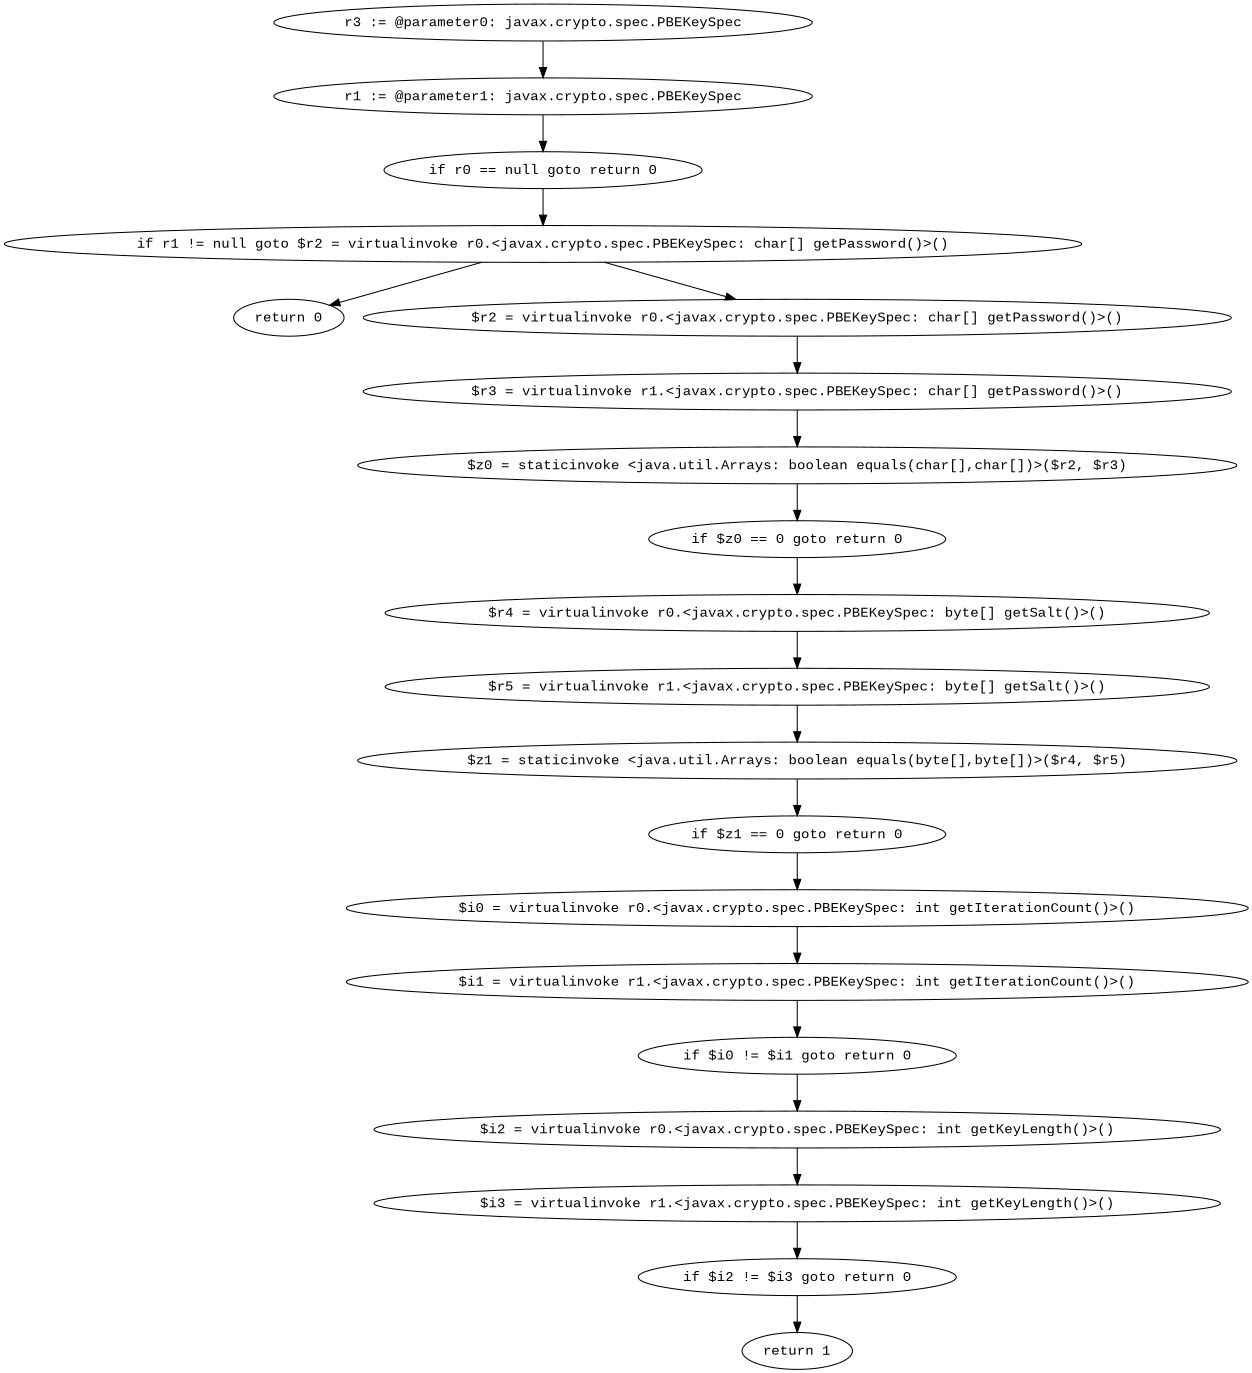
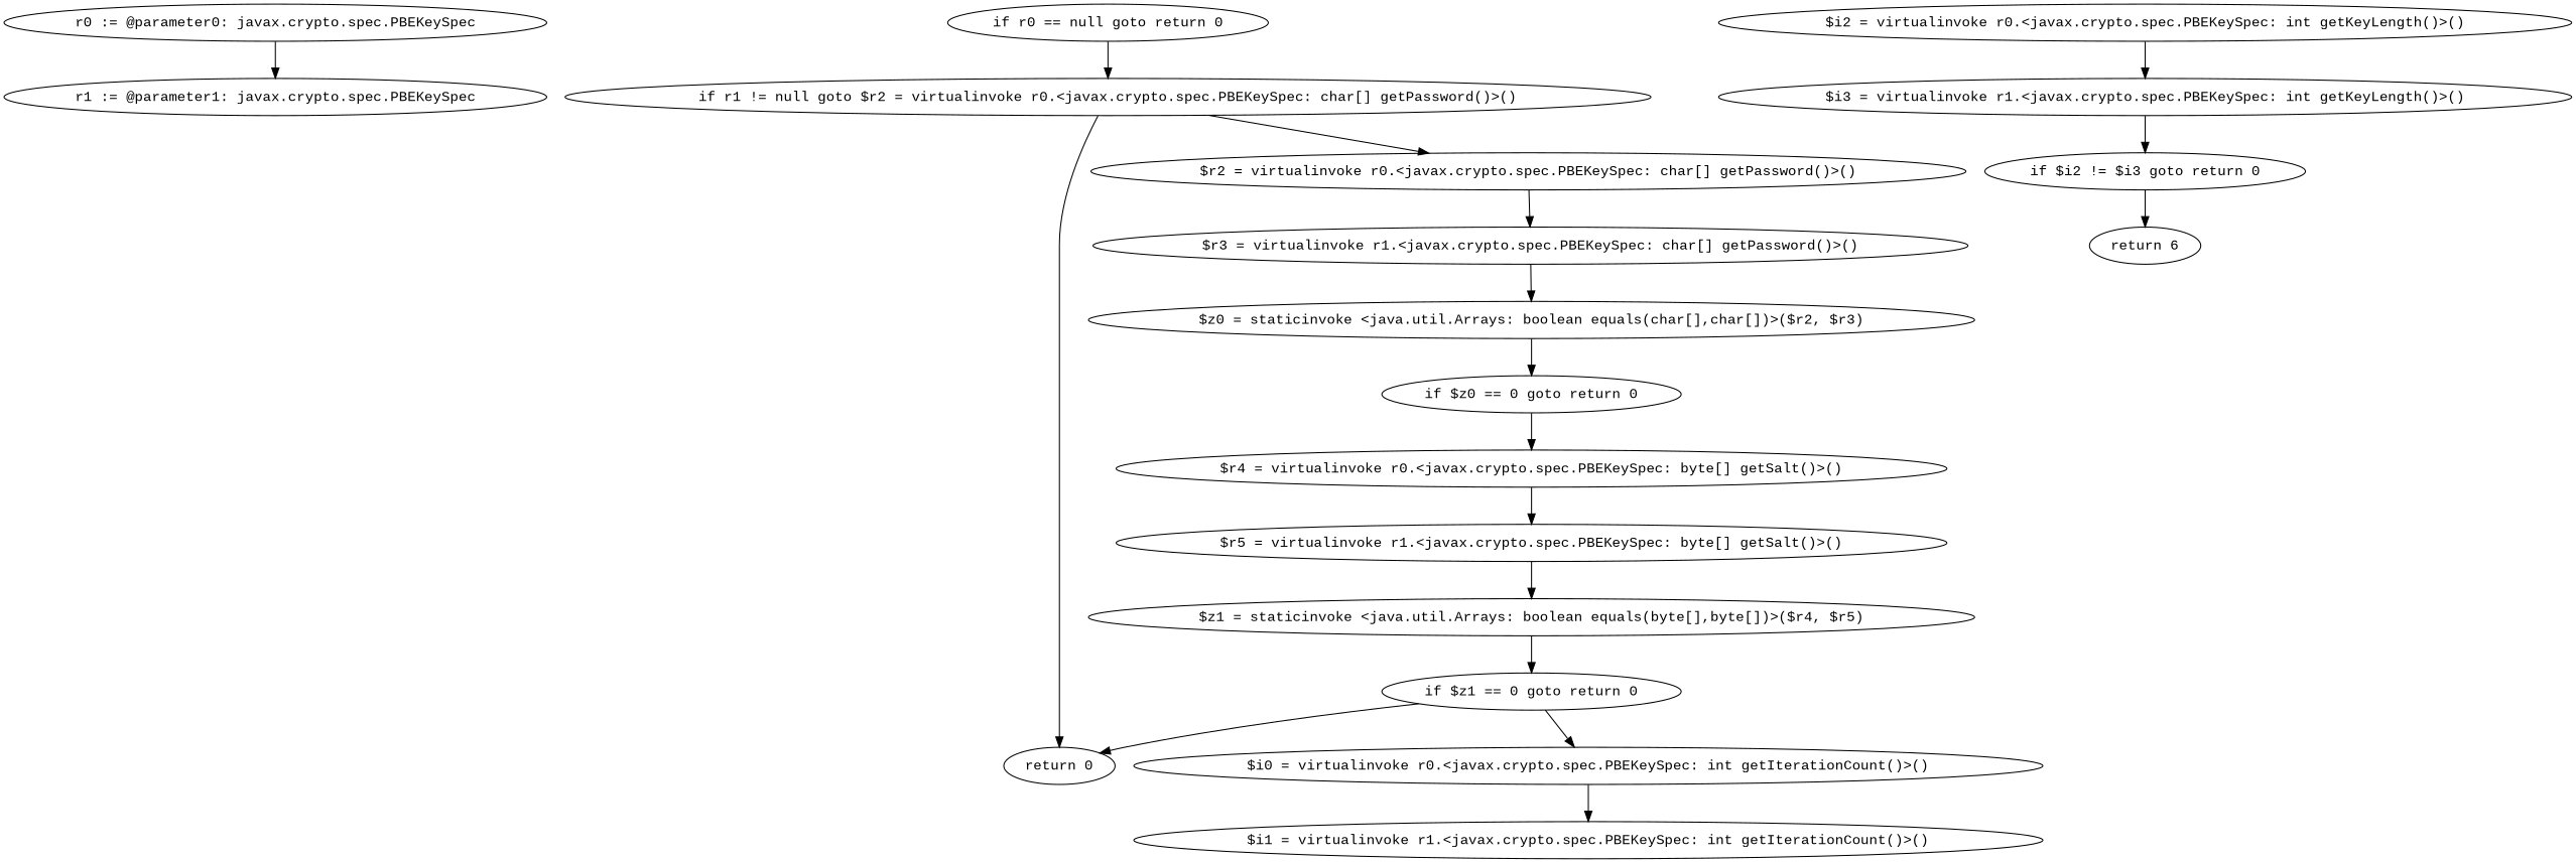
  digraph {
    fontname="Liberation Mono"
    node [fontname="Liberation Mono"]
    edge [fontname="Liberation Mono"]
-   "r0 := @parameter0: javax.crypto.spec.PBEKeySpec" [label="r3 := @parameter0: javax.crypto.spec.PBEKeySpec"]
+   "r0 := @parameter0: javax.crypto.spec.PBEKeySpec"
    "r1 := @parameter1: javax.crypto.spec.PBEKeySpec"
    "if r0 == null goto return 0"
    "if r1 != null goto $r2 = virtualinvoke r0.<javax.crypto.spec.PBEKeySpec: char[] getPassword()>()"
    "return 0"
    "$r2 = virtualinvoke r0.<javax.crypto.spec.PBEKeySpec: char[] getPassword()>()"
    "$r3 = virtualinvoke r1.<javax.crypto.spec.PBEKeySpec: char[] getPassword()>()"
    "$z0 = staticinvoke <java.util.Arrays: boolean equals(char[],char[])>($r2, $r3)"
    "if $z0 == 0 goto return 0"
    "$r4 = virtualinvoke r0.<javax.crypto.spec.PBEKeySpec: byte[] getSalt()>()"
    "$r5 = virtualinvoke r1.<javax.crypto.spec.PBEKeySpec: byte[] getSalt()>()"
    "$z1 = staticinvoke <java.util.Arrays: boolean equals(byte[],byte[])>($r4, $r5)"
    "if $z1 == 0 goto return 0"
    "$i0 = virtualinvoke r0.<javax.crypto.spec.PBEKeySpec: int getIterationCount()>()"
    "$i1 = virtualinvoke r1.<javax.crypto.spec.PBEKeySpec: int getIterationCount()>()"
-   "if $i0 != $i1 goto return 0"
    "$i2 = virtualinvoke r0.<javax.crypto.spec.PBEKeySpec: int getKeyLength()>()"
    "$i3 = virtualinvoke r1.<javax.crypto.spec.PBEKeySpec: int getKeyLength()>()"
    "if $i2 != $i3 goto return 0"
-   "return 1"
+   "return 1" [label="return 6"]
    "r0 := @parameter0: javax.crypto.spec.PBEKeySpec" -> "r1 := @parameter1: javax.crypto.spec.PBEKeySpec"
-   "r1 := @parameter1: javax.crypto.spec.PBEKeySpec" -> "if r0 == null goto return 0"
    "if r0 == null goto return 0" -> "if r1 != null goto $r2 = virtualinvoke r0.<javax.crypto.spec.PBEKeySpec: char[] getPassword()>()"
    "if r1 != null goto $r2 = virtualinvoke r0.<javax.crypto.spec.PBEKeySpec: char[] getPassword()>()" -> "return 0"
    "if r1 != null goto $r2 = virtualinvoke r0.<javax.crypto.spec.PBEKeySpec: char[] getPassword()>()" -> "$r2 = virtualinvoke r0.<javax.crypto.spec.PBEKeySpec: char[] getPassword()>()"
    "$r2 = virtualinvoke r0.<javax.crypto.spec.PBEKeySpec: char[] getPassword()>()" -> "$r3 = virtualinvoke r1.<javax.crypto.spec.PBEKeySpec: char[] getPassword()>()"
    "$r3 = virtualinvoke r1.<javax.crypto.spec.PBEKeySpec: char[] getPassword()>()" -> "$z0 = staticinvoke <java.util.Arrays: boolean equals(char[],char[])>($r2, $r3)"
    "$z0 = staticinvoke <java.util.Arrays: boolean equals(char[],char[])>($r2, $r3)" -> "if $z0 == 0 goto return 0"
    "if $z0 == 0 goto return 0" -> "$r4 = virtualinvoke r0.<javax.crypto.spec.PBEKeySpec: byte[] getSalt()>()"
    "$r4 = virtualinvoke r0.<javax.crypto.spec.PBEKeySpec: byte[] getSalt()>()" -> "$r5 = virtualinvoke r1.<javax.crypto.spec.PBEKeySpec: byte[] getSalt()>()"
    "$r5 = virtualinvoke r1.<javax.crypto.spec.PBEKeySpec: byte[] getSalt()>()" -> "$z1 = staticinvoke <java.util.Arrays: boolean equals(byte[],byte[])>($r4, $r5)"
    "$z1 = staticinvoke <java.util.Arrays: boolean equals(byte[],byte[])>($r4, $r5)" -> "if $z1 == 0 goto return 0"
+   "if $z1 == 0 goto return 0" -> "return 0"
    "if $z1 == 0 goto return 0" -> "$i0 = virtualinvoke r0.<javax.crypto.spec.PBEKeySpec: int getIterationCount()>()"
    "$i0 = virtualinvoke r0.<javax.crypto.spec.PBEKeySpec: int getIterationCount()>()" -> "$i1 = virtualinvoke r1.<javax.crypto.spec.PBEKeySpec: int getIterationCount()>()"
-   "$i1 = virtualinvoke r1.<javax.crypto.spec.PBEKeySpec: int getIterationCount()>()" -> "if $i0 != $i1 goto return 0"
-   "if $i0 != $i1 goto return 0" -> "$i2 = virtualinvoke r0.<javax.crypto.spec.PBEKeySpec: int getKeyLength()>()"
    "$i2 = virtualinvoke r0.<javax.crypto.spec.PBEKeySpec: int getKeyLength()>()" -> "$i3 = virtualinvoke r1.<javax.crypto.spec.PBEKeySpec: int getKeyLength()>()"
    "$i3 = virtualinvoke r1.<javax.crypto.spec.PBEKeySpec: int getKeyLength()>()" -> "if $i2 != $i3 goto return 0"
    "if $i2 != $i3 goto return 0" -> "return 1"
  }
